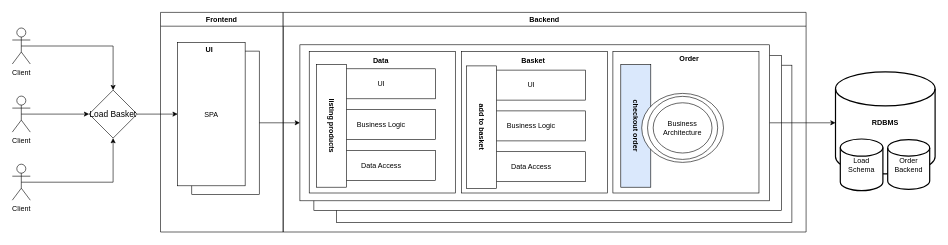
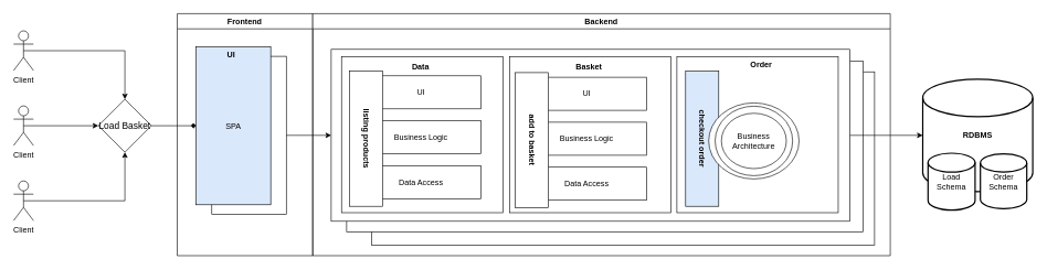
  <mxCell id="0" />
  <mxCell id="1" parent="0" />
  <mxCell id="2" style="edgeStyle=orthogonalEdgeStyle;rounded=0;orthogonalLoop=1;jettySize=auto;html=1;exitX=0.5;exitY=0.5;exitDx=0;exitDy=0;exitPerimeter=0;entryX=0.5;entryY=0;entryDx=0;entryDy=0;" edge="1" parent="1" source="3" target="9"><mxGeometry relative="1" as="geometry" /></mxCell>
  <mxCell id="3" value="Client" style="shape=umlActor;verticalLabelPosition=bottom;verticalAlign=top;html=1;outlineConnect=0;" vertex="1" parent="1"><mxGeometry x="20" y="46" width="30" height="60" as="geometry" /></mxCell>
  <mxCell id="4" style="edgeStyle=orthogonalEdgeStyle;rounded=0;orthogonalLoop=1;jettySize=auto;html=1;exitX=0.5;exitY=0.5;exitDx=0;exitDy=0;exitPerimeter=0;entryX=0;entryY=0.5;entryDx=0;entryDy=0;" edge="1" parent="1" source="5" target="9"><mxGeometry relative="1" as="geometry" /></mxCell>
  <mxCell id="5" value="Client" style="shape=umlActor;verticalLabelPosition=bottom;verticalAlign=top;html=1;outlineConnect=0;" vertex="1" parent="1"><mxGeometry x="20" y="159.5" width="30" height="60" as="geometry" /></mxCell>
  <mxCell id="6" style="edgeStyle=orthogonalEdgeStyle;rounded=0;orthogonalLoop=1;jettySize=auto;html=1;exitX=0.5;exitY=0.5;exitDx=0;exitDy=0;exitPerimeter=0;entryX=0.5;entryY=1;entryDx=0;entryDy=0;" edge="1" parent="1" source="7" target="9"><mxGeometry relative="1" as="geometry" /></mxCell>
  <mxCell id="7" value="Client" style="shape=umlActor;verticalLabelPosition=bottom;verticalAlign=top;html=1;outlineConnect=0;" vertex="1" parent="1"><mxGeometry x="20" y="273" width="30" height="60" as="geometry" /></mxCell>
- <mxCell id="8" style="edgeStyle=orthogonalEdgeStyle;rounded=0;orthogonalLoop=1;jettySize=auto;html=1;exitX=1;exitY=0.5;exitDx=0;exitDy=0;" edge="1" parent="1" source="9" target="14"><mxGeometry relative="1" as="geometry" /></mxCell>
+ <mxCell id="8" style="edgeStyle=orthogonalEdgeStyle;rounded=0;orthogonalLoop=1;jettySize=auto;html=1;exitX=1;exitY=0.5;exitDx=0;exitDy=0;endArrow=diamond;" edge="1" parent="1" source="9" target="14"><mxGeometry relative="1" as="geometry" /></mxCell>
  <mxCell id="9" value="Load Basket" style="rhombus;whiteSpace=wrap;html=1;fontSize=14;" vertex="1" parent="1"><mxGeometry x="148" y="149.5" width="80" height="80" as="geometry" /></mxCell>
  <mxCell id="10" value="" style="group" connectable="0" vertex="1" parent="1"><mxGeometry x="267" y="20" width="1076" height="366" as="geometry" /></mxCell>
  <mxCell id="11" value="Frontend" style="swimlane;whiteSpace=wrap;html=1;startSize=23;" vertex="1" parent="10"><mxGeometry width="204.462" height="366" as="geometry" /></mxCell>
  <mxCell id="12" value="" style="group" connectable="0" vertex="1" parent="11"><mxGeometry x="28.625" y="50" width="135.968" height="239" as="geometry" /></mxCell>
  <mxCell id="13" value="Object" style="html=1;whiteSpace=wrap;" vertex="1" parent="12"><mxGeometry x="23.513" y="14.5" width="112.454" height="239" as="geometry" /></mxCell>
- <mxCell id="14" value="SPA" style="html=1;whiteSpace=wrap;" vertex="1" parent="12"><mxGeometry width="112.454" height="239" as="geometry" /></mxCell>
+ <mxCell id="14" value="SPA" style="html=1;whiteSpace=wrap;fillColor=#dae8fc;" vertex="1" parent="12"><mxGeometry width="112.454" height="239" as="geometry" /></mxCell>
  <mxCell id="15" value="&lt;b&gt;UI&lt;/b&gt;" style="text;html=1;align=center;verticalAlign=middle;resizable=0;points=[];autosize=1;strokeColor=none;fillColor=none;" vertex="1" parent="12"><mxGeometry x="37.826" width="30" height="26" as="geometry" /></mxCell>
  <mxCell id="16" value="Backend" style="swimlane;whiteSpace=wrap;html=1;startSize=23;" vertex="1" parent="10"><mxGeometry x="204.46" width="871.54" height="366" as="geometry" /></mxCell>
  <mxCell id="17" value="" style="group" connectable="0" vertex="1" parent="16"><mxGeometry x="589.874" y="54" width="258" height="296" as="geometry" /></mxCell>
  <mxCell id="18" value="&lt;b&gt;UI&lt;/b&gt;" style="text;html=1;align=center;verticalAlign=middle;resizable=0;points=[];autosize=1;strokeColor=none;fillColor=none;" vertex="1" parent="17"><mxGeometry x="37.826" width="30" height="26" as="geometry" /></mxCell>
  <mxCell id="19" value="" style="group" connectable="0" vertex="1" parent="17"><mxGeometry width="258" height="296" as="geometry" /></mxCell>
  <mxCell id="20" value="Object" style="html=1;whiteSpace=wrap;" vertex="1" parent="19"><mxGeometry x="-501.14" y="34" width="759.14" height="262" as="geometry" /></mxCell>
  <mxCell id="21" value="Object" style="html=1;whiteSpace=wrap;" vertex="1" parent="19"><mxGeometry x="-538.69" y="17.5" width="779.69" height="258.5" as="geometry" /></mxCell>
  <mxCell id="22" value="" style="html=1;whiteSpace=wrap;" vertex="1" parent="19"><mxGeometry x="-562" width="783" height="260" as="geometry" /></mxCell>
  <mxCell id="23" value="" style="html=1;whiteSpace=wrap;" vertex="1" parent="19"><mxGeometry x="-546.46" y="11" width="243.447" height="236" as="geometry" /></mxCell>
  <mxCell id="24" value="" style="html=1;whiteSpace=wrap;" vertex="1" parent="19"><mxGeometry x="-292.654" y="11" width="243.447" height="236" as="geometry" /></mxCell>
  <mxCell id="25" value="" style="html=1;whiteSpace=wrap;" vertex="1" parent="19"><mxGeometry x="-40.334" y="11" width="243.447" height="236" as="geometry" /></mxCell>
  <mxCell id="26" value="&lt;b&gt;Order&lt;/b&gt;" style="text;html=1;align=center;verticalAlign=middle;resizable=0;points=[];autosize=1;strokeColor=none;fillColor=none;" vertex="1" parent="19"><mxGeometry x="60.666" y="11" width="51" height="26" as="geometry" /></mxCell>
  <mxCell id="27" value="&lt;b&gt;Basket&lt;/b&gt;" style="text;html=1;align=center;verticalAlign=middle;resizable=0;points=[];autosize=1;strokeColor=none;fillColor=none;" vertex="1" parent="19"><mxGeometry x="-202.334" y="14" width="57" height="26" as="geometry" /></mxCell>
  <mxCell id="28" value="UI" style="html=1;whiteSpace=wrap;" vertex="1" parent="19"><mxGeometry x="-516.33" y="40" width="180.33" height="50" as="geometry" /></mxCell>
  <mxCell id="29" value="Business Logic" style="html=1;whiteSpace=wrap;" vertex="1" parent="19"><mxGeometry x="-516.334" y="108" width="180.33" height="50" as="geometry" /></mxCell>
  <mxCell id="30" value="Data Access" style="html=1;whiteSpace=wrap;" vertex="1" parent="19"><mxGeometry x="-516.334" y="176" width="180.33" height="50" as="geometry" /></mxCell>
  <mxCell id="31" value="listing products" style="html=1;whiteSpace=wrap;fontStyle=1;rotation=90;" vertex="1" parent="19"><mxGeometry x="-611.5" y="110.17" width="204.33" height="50" as="geometry" /></mxCell>
  <mxCell id="32" value="UI" style="html=1;whiteSpace=wrap;" vertex="1" parent="19"><mxGeometry x="-266.169" y="42.175" width="180.33" height="50" as="geometry" /></mxCell>
  <mxCell id="33" value="Business Logic" style="html=1;whiteSpace=wrap;" vertex="1" parent="19"><mxGeometry x="-266.173" y="110.175" width="180.33" height="50" as="geometry" /></mxCell>
  <mxCell id="34" value="Data Access" style="html=1;whiteSpace=wrap;" vertex="1" parent="19"><mxGeometry x="-266.173" y="178.175" width="180.33" height="50" as="geometry" /></mxCell>
  <mxCell id="35" value="add to basket&lt;span style=&quot;color: rgba(0, 0, 0, 0); font-family: monospace; font-size: 0px; font-weight: 400; text-align: start; text-wrap-mode: nowrap;&quot;&gt;%3CmxGraphModel%3E%3Croot%3E%3CmxCell%20id%3D%220%22%2F%3E%3CmxCell%20id%3D%221%22%20parent%3D%220%22%2F%3E%3CmxCell%20id%3D%222%22%20value%3D%22UI%22%20style%3D%22html%3D1%3BwhiteSpace%3Dwrap%3B%22%20vertex%3D%221%22%20parent%3D%221%22%3E%3CmxGeometry%20x%3D%22371.004%22%20y%3D%2282%22%20width%3D%22180.33%22%20height%3D%2250%22%20as%3D%22geometry%22%2F%3E%3C%2FmxCell%3E%3CmxCell%20id%3D%223%22%20value%3D%22Business%20Logic%22%20style%3D%22html%3D1%3BwhiteSpace%3Dwrap%3B%22%20vertex%3D%221%22%20parent%3D%221%22%3E%3CmxGeometry%20x%3D%22371%22%20y%3D%22150%22%20width%3D%22180.33%22%20height%3D%2250%22%20as%3D%22geometry%22%2F%3E%3C%2FmxCell%3E%3CmxCell%20id%3D%224%22%20value%3D%22Data%20Access%22%20style%3D%22html%3D1%3BwhiteSpace%3Dwrap%3B%22%20vertex%3D%221%22%20parent%3D%221%22%3E%3CmxGeometry%20x%3D%22371%22%20y%3D%22218%22%20width%3D%22180.33%22%20height%3D%2250%22%20as%3D%22geometry%22%2F%3E%3C%2FmxCell%3E%3CmxCell%20id%3D%225%22%20value%3D%22listing%20products%22%20style%3D%22html%3D1%3BwhiteSpace%3Dwrap%3BfontStyle%3D1%3Brotation%3D90%3B%22%20vertex%3D%221%22%20parent%3D%221%22%3E%3CmxGeometry%20x%3D%22275.834%22%20y%3D%22152.17%22%20width%3D%22204.33%22%20height%3D%2250%22%20as%3D%22geometry%22%2F%3E%3C%2FmxCell%3E%3C%2Froot%3E%3C%2FmxGraphModel%3E&lt;/span&gt;" style="html=1;whiteSpace=wrap;fontStyle=1;rotation=90;" vertex="1" parent="19"><mxGeometry x="-361.339" y="112.345" width="204.33" height="50" as="geometry" /></mxCell>
  <mxCell id="36" value="checkout order" style="html=1;whiteSpace=wrap;fontStyle=1;rotation=90;fillColor=#dae8fc;" vertex="1" parent="19"><mxGeometry x="-104.339" y="110.175" width="204.33" height="50" as="geometry" /></mxCell>
  <mxCell id="37" value="" style="group" connectable="0" vertex="1" parent="19"><mxGeometry x="7.67" y="81" width="136.33" height="115" as="geometry" /></mxCell>
  <mxCell id="38" value="" style="ellipse;whiteSpace=wrap;html=1;" vertex="1" parent="37"><mxGeometry width="136.33" height="115" as="geometry" /></mxCell>
  <mxCell id="39" value="" style="ellipse;whiteSpace=wrap;html=1;" vertex="1" parent="37"><mxGeometry x="9.71" y="4.924" width="116.91" height="105.141" as="geometry" /></mxCell>
  <mxCell id="40" value="Business Architecture" style="ellipse;whiteSpace=wrap;html=1;" vertex="1" parent="37"><mxGeometry x="19.126" y="15.631" width="98.078" height="83.738" as="geometry" /></mxCell>
  <mxCell id="41" value="&lt;b&gt;Data&lt;/b&gt;" style="text;html=1;align=center;verticalAlign=middle;resizable=0;points=[];autosize=1;strokeColor=none;fillColor=none;" vertex="1" parent="16"><mxGeometry x="130.54" y="67" width="63" height="26" as="geometry" /></mxCell>
  <mxCell id="42" style="edgeStyle=orthogonalEdgeStyle;rounded=0;orthogonalLoop=1;jettySize=auto;html=1;exitX=1;exitY=0.5;exitDx=0;exitDy=0;entryX=0;entryY=0.5;entryDx=0;entryDy=0;" edge="1" parent="10" source="13" target="22"><mxGeometry relative="1" as="geometry" /></mxCell>
  <mxCell id="43" value="" style="group" connectable="0" vertex="1" parent="1"><mxGeometry x="1392" y="119" width="166" height="198" as="geometry" /></mxCell>
  <mxCell id="44" value="&lt;b&gt;RDBMS&lt;/b&gt;" style="strokeWidth=2;html=1;shape=mxgraph.flowchart.database;whiteSpace=wrap;" vertex="1" parent="43"><mxGeometry width="166" height="170" as="geometry" /></mxCell>
  <mxCell id="45" value="Load Schema" style="strokeWidth=2;html=1;shape=mxgraph.flowchart.database;whiteSpace=wrap;verticalAlign=middle;" vertex="1" parent="43"><mxGeometry x="8" y="112" width="71" height="86" as="geometry" /></mxCell>
- <mxCell id="46" value="Order Backend" style="strokeWidth=2;html=1;shape=mxgraph.flowchart.database;whiteSpace=wrap;" vertex="1" parent="43"><mxGeometry x="87" y="113" width="70" height="83" as="geometry" /></mxCell>
+ <mxCell id="46" value="Order Schema" style="strokeWidth=2;html=1;shape=mxgraph.flowchart.database;whiteSpace=wrap;" vertex="1" parent="43"><mxGeometry x="87" y="113" width="70" height="83" as="geometry" /></mxCell>
  <mxCell id="47" style="edgeStyle=orthogonalEdgeStyle;rounded=0;orthogonalLoop=1;jettySize=auto;html=1;exitX=1;exitY=0.5;exitDx=0;exitDy=0;entryX=0;entryY=0.5;entryDx=0;entryDy=0;entryPerimeter=0;" edge="1" parent="1" source="22" target="44"><mxGeometry relative="1" as="geometry" /></mxCell>
